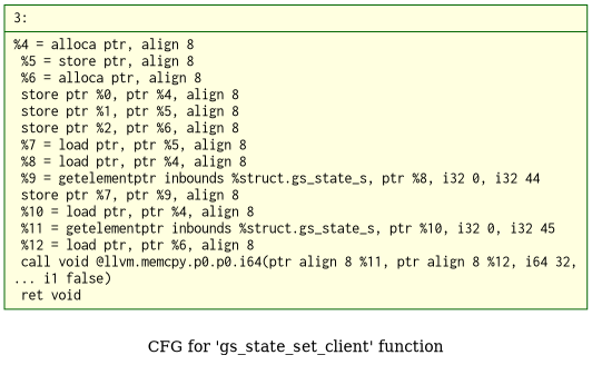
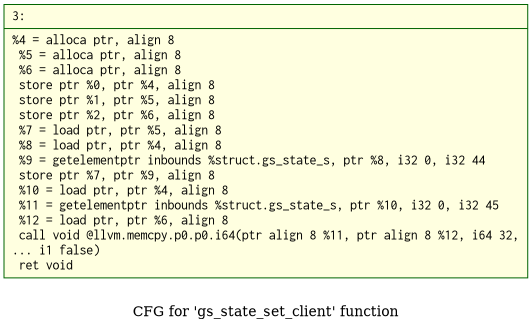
  digraph {
    label="CFG for 'gs_state_set_client' function"
-   n1 [color=darkgreen fillcolor=lightyellow fontname=Courier label="{3:\l|  %4 = alloca ptr, align 8\l  %5 = store ptr, align 8\l  %6 = alloca ptr, align 8\l  store ptr %0, ptr %4, align 8\l  store ptr %1, ptr %5, align 8\l  store ptr %2, ptr %6, align 8\l  %7 = load ptr, ptr %5, align 8\l  %8 = load ptr, ptr %4, align 8\l  %9 = getelementptr inbounds %struct.gs_state_s, ptr %8, i32 0, i32 44\l  store ptr %7, ptr %9, align 8\l  %10 = load ptr, ptr %4, align 8\l  %11 = getelementptr inbounds %struct.gs_state_s, ptr %10, i32 0, i32 45\l  %12 = load ptr, ptr %6, align 8\l  call void @llvm.memcpy.p0.p0.i64(ptr align 8 %11, ptr align 8 %12, i64 32,\l... i1 false)\l  ret void\l}" shape=record style=filled]
+   n1 [color=darkgreen fillcolor=lightyellow fontname=Courier label="{3:\l|  %4 = alloca ptr, align 8\l  %5 = alloca ptr, align 8\l  %6 = alloca ptr, align 8\l  store ptr %0, ptr %4, align 8\l  store ptr %1, ptr %5, align 8\l  store ptr %2, ptr %6, align 8\l  %7 = load ptr, ptr %5, align 8\l  %8 = load ptr, ptr %4, align 8\l  %9 = getelementptr inbounds %struct.gs_state_s, ptr %8, i32 0, i32 44\l  store ptr %7, ptr %9, align 8\l  %10 = load ptr, ptr %4, align 8\l  %11 = getelementptr inbounds %struct.gs_state_s, ptr %10, i32 0, i32 45\l  %12 = load ptr, ptr %6, align 8\l  call void @llvm.memcpy.p0.p0.i64(ptr align 8 %11, ptr align 8 %12, i64 32,\l... i1 false)\l  ret void\l}" shape=record style=filled]
  }
